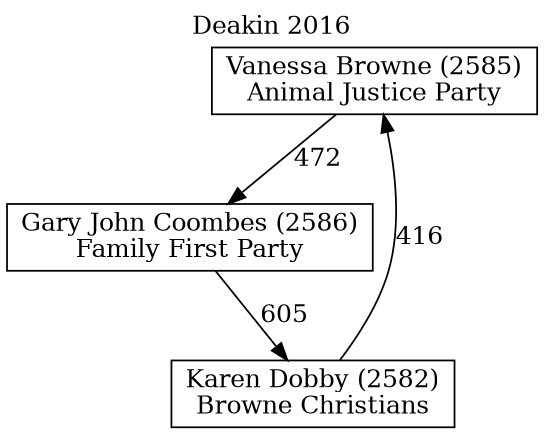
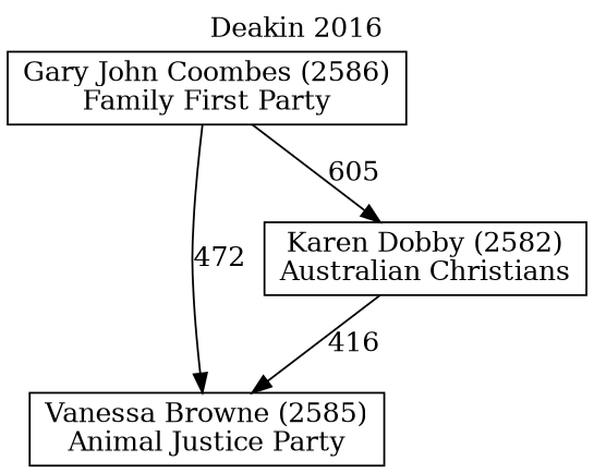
  digraph {
    label="Deakin 2016"
    labelloc=t
    mclimit=10
    node [shape=box]
    n1 [label="Vanessa Browne (2585)\nAnimal Justice Party"]
    n2 [label="Gary John Coombes (2586)\nFamily First Party"]
-   n3 [label="Karen Dobby (2582)\nBrowne Christians"]
-   n1 -> n2 [label=472]
+   n3 [label="Karen Dobby (2582)\nAustralian Christians"]
+   n2 -> n1 [label=472]
    n2 -> n3 [label=605]
    n3 -> n1 [label=416]
  }
